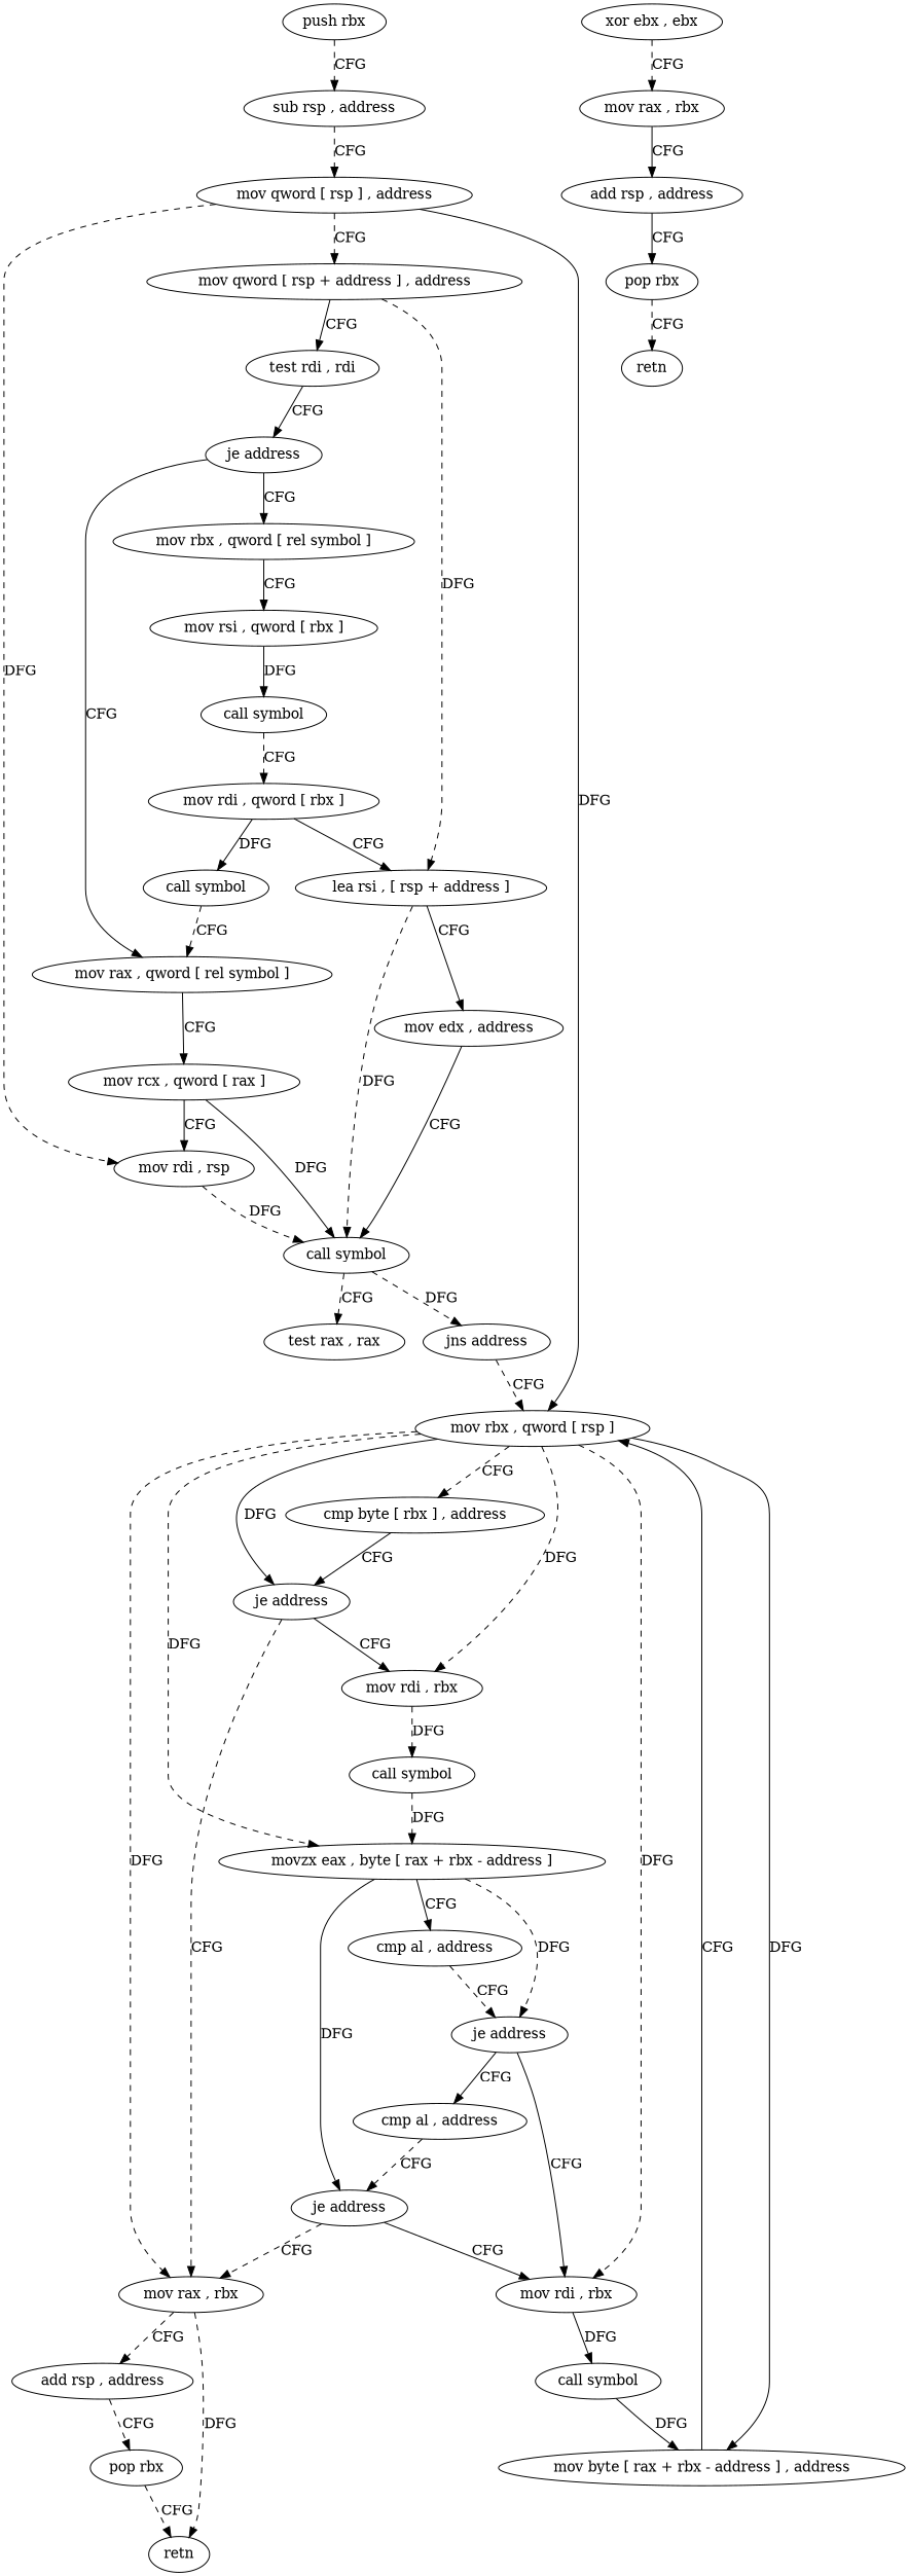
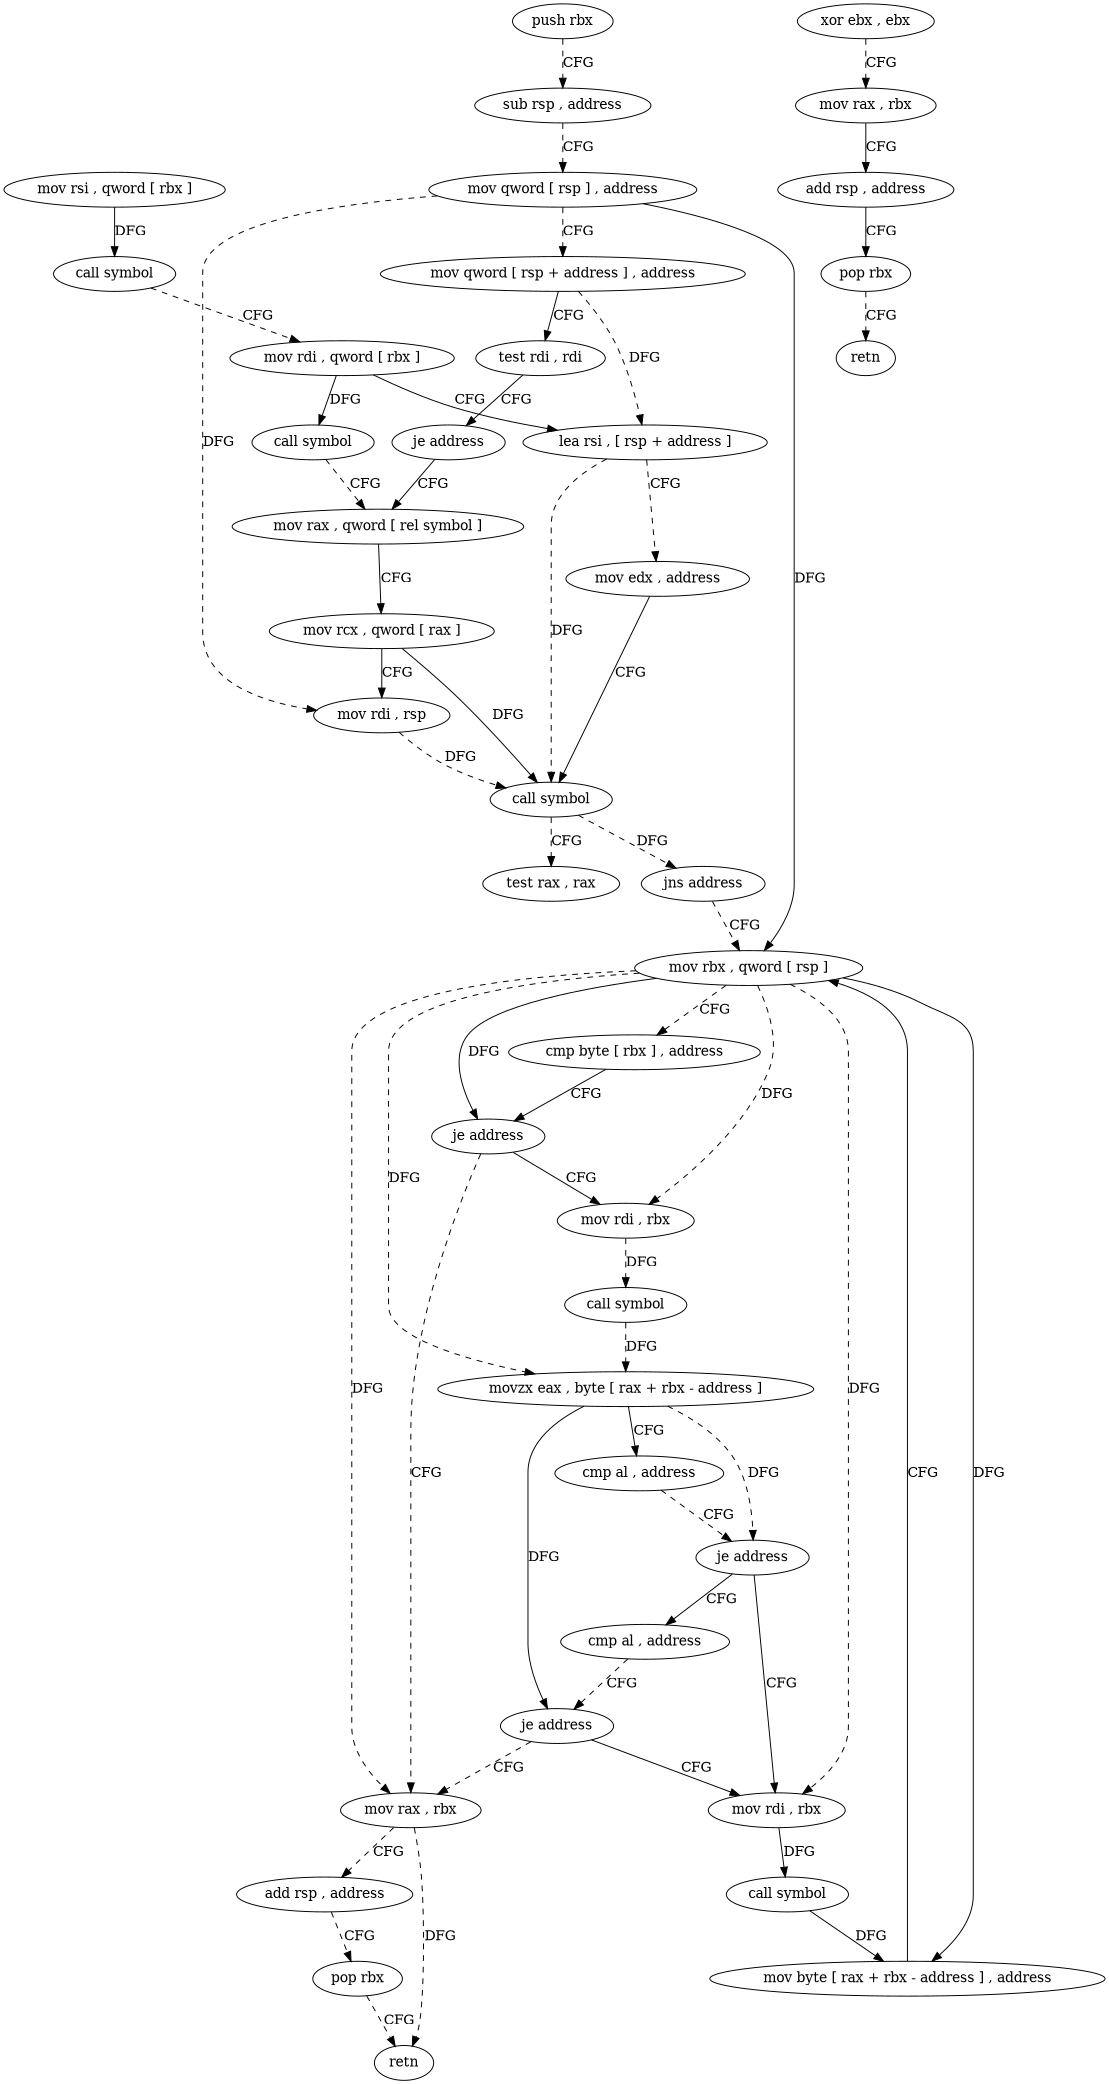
  digraph {
    edge [style=dashed]
    n1 [label="push rbx"]
    n2 [label="sub rsp , address"]
    n3 [label="mov qword [ rsp ] , address"]
    n4 [label="mov qword [ rsp + address ] , address"]
    n5 [label="mov rdi , rsp"]
    n6 [label="mov rbx , qword [ rsp ]"]
    n7 [label="test rdi , rdi"]
    n8 [label="lea rsi , [ rsp + address ]"]
    n9 [label="call symbol"]
    n10 [label="cmp byte [ rbx ] , address"]
    n11 [label="je address"]
    n12 [label="mov rax , rbx"]
    n13 [label="mov rdi , rbx"]
    n14 [label="movzx eax , byte [ rax + rbx - address ]"]
    n15 [label="mov rdi , rbx"]
    n16 [label="mov byte [ rax + rbx - address ] , address"]
    n17 [label="je address"]
    n18 [label="mov edx , address"]
    n19 [label="mov rax , qword [ rel symbol ]"]
-   n20 [label="mov rbx , qword [ rel symbol ]"]
    n21 [label="mov rcx , qword [ rax ]"]
    n22 [label="mov rsi , qword [ rbx ]"]
    n23 [label="call symbol"]
    n24 [label="test rax , rax"]
    n25 [label="jns address"]
    n26 [label="xor ebx , ebx"]
    n27 [label="mov rax , rbx"]
    n28 [label="add rsp , address"]
    n29 [label=retn]
    n30 [label="call symbol"]
    n31 [label="cmp al , address"]
    n32 [label="je address"]
    n33 [label="je address"]
    n34 [label="call symbol"]
    n35 [label="add rsp , address"]
    n36 [label="mov rdi , qword [ rbx ]"]
    n37 [label="call symbol"]
    n38 [label="pop rbx"]
    n39 [label="pop rbx"]
    n40 [label=retn]
    n41 [label="cmp al , address"]
    n1 -> n2 [label=CFG]
    n2 -> n3 [label=CFG]
    n3 -> n4 [label=CFG]
    n3 -> n5 [label=DFG]
    n3 -> n6 [label=DFG style=solid]
    n4 -> n7 [label=CFG style=solid]
    n4 -> n8 [label=DFG]
    n5 -> n9 [label=DFG]
    n6 -> n10 [label=CFG]
    n6 -> n11 [label=DFG style=solid]
    n6 -> n12 [label=DFG]
    n6 -> n13 [label=DFG]
    n6 -> n14 [label=DFG]
    n6 -> n15 [label=DFG]
    n6 -> n16 [label=DFG style=solid]
    n7 -> n17 [label=CFG style=solid]
    n8 -> n9 [label=DFG]
-   n8 -> n18 [label=CFG style=solid]
+   n8 -> n18 [label=CFG]
    n9 -> n24 [label=CFG]
    n9 -> n25 [label=DFG]
    n10 -> n11 [label=CFG style=solid]
    n11 -> n12 [label=CFG]
    n11 -> n13 [label=CFG style=solid]
    n12 -> n28 [label=CFG]
    n12 -> n29 [label=DFG]
    n13 -> n30 [label=DFG]
    n14 -> n31 [label=CFG style=solid]
    n14 -> n32 [label=DFG]
    n14 -> n33 [label=DFG style=solid]
    n15 -> n34 [label=DFG style=solid]
    n16 -> n6 [label=CFG style=solid]
    n17 -> n19 [label=CFG style=solid]
-   n17 -> n20 [label=CFG style=solid]
    n18 -> n9 [label=CFG style=solid]
    n19 -> n21 [label=CFG style=solid]
-   n20 -> n22 [label=CFG style=solid]
    n21 -> n5 [label=CFG style=solid]
    n21 -> n9 [label=DFG style=solid]
    n22 -> n23 [label=DFG style=solid]
    n23 -> n36 [label=CFG]
    n25 -> n6 [label=CFG]
    n26 -> n27 [label=CFG]
    n27 -> n35 [label=CFG style=solid]
    n28 -> n38 [label=CFG]
    n30 -> n14 [label=DFG]
    n31 -> n32 [label=CFG]
    n32 -> n15 [label=CFG style=solid]
    n32 -> n41 [label=CFG style=solid]
    n33 -> n12 [label=CFG]
    n33 -> n15 [label=CFG style=solid]
    n34 -> n16 [label=DFG style=solid]
    n35 -> n39 [label=CFG style=solid]
    n36 -> n8 [label=CFG style=solid]
    n36 -> n37 [label=DFG style=solid]
    n37 -> n19 [label=CFG]
    n38 -> n29 [label=CFG]
    n39 -> n40 [label=CFG]
    n41 -> n33 [label=CFG]
  }
